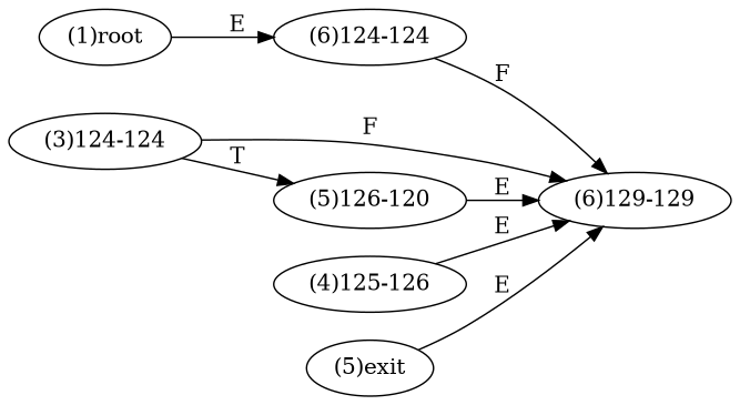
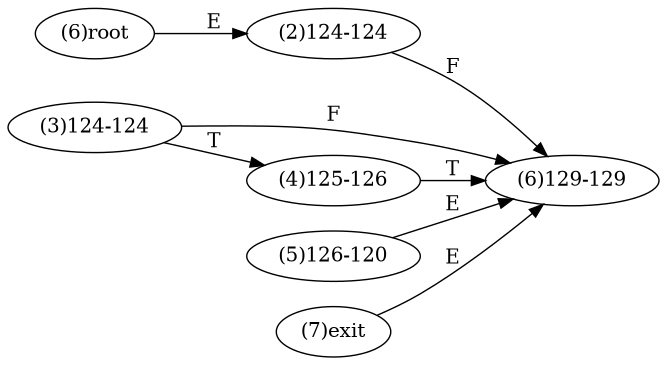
  digraph {
    rankdir=LR
-   n1 [label="(1)root"]
-   n2 [label="(6)124-124"]
+   n1 [label="(6)root"]
+   n2 [label="(2)124-124"]
    n3 [label="(6)129-129"]
    n4 [label="(3)124-124"]
    n5 [label="(4)125-126"]
    n6 [label="(5)126-120"]
-   n7 [label="(5)exit"]
+   n7 [label="(7)exit"]
    n1 -> n2 [label=E]
    n2 -> n3 [label=F]
    n4 -> n3 [label=F]
-   n4 -> n6 [label=T]
-   n5 -> n3 [label=E]
+   n4 -> n5 [label=T]
+   n5 -> n3 [label=T]
    n6 -> n3 [label=E]
    n7 -> n3 [label=E]
  }
